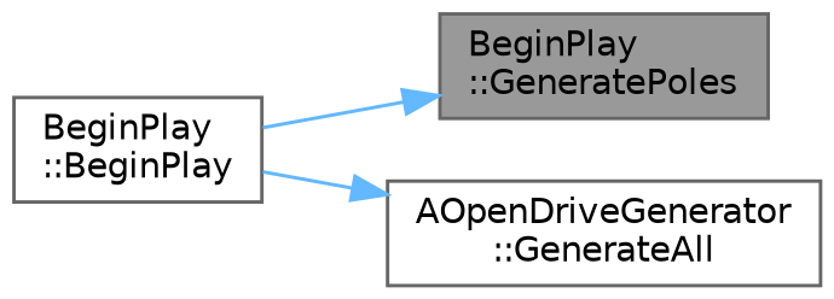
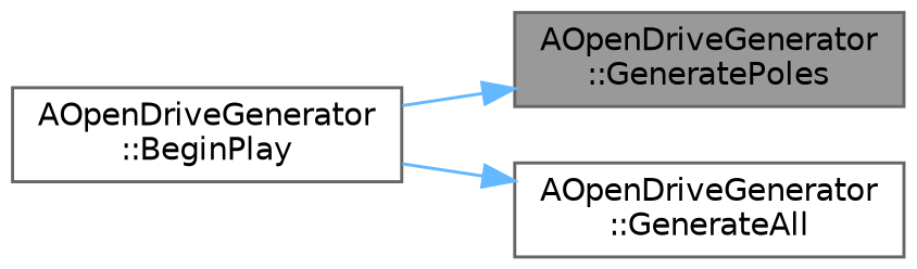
  digraph {
    rankdir=RL
    node [color=grey40 fillcolor=white fontname=Helvetica fontsize=10 shape=box style=filled]
    edge [color=steelblue1 dir=back fontname=Helvetica fontsize=10 labelfontname=Helvetica labelfontsize=10 style=solid]
-   n1 [color=gray40 fillcolor=grey60 fontcolor=black height=0.2 label="BeginPlay\l::GeneratePoles" width=0.4]
-   n2 [height=0.2 label="BeginPlay\l::BeginPlay" width=0.4]
+   n1 [color=gray40 fillcolor=grey60 fontcolor=black height=0.2 label="AOpenDriveGenerator\l::GeneratePoles" width=0.4]
+   n2 [height=0.2 label="AOpenDriveGenerator\l::BeginPlay" width=0.4]
    n3 [height=0.2 label="AOpenDriveGenerator\l::GenerateAll" width=0.4]
    n1 -> n2
    n3 -> n2
  }
